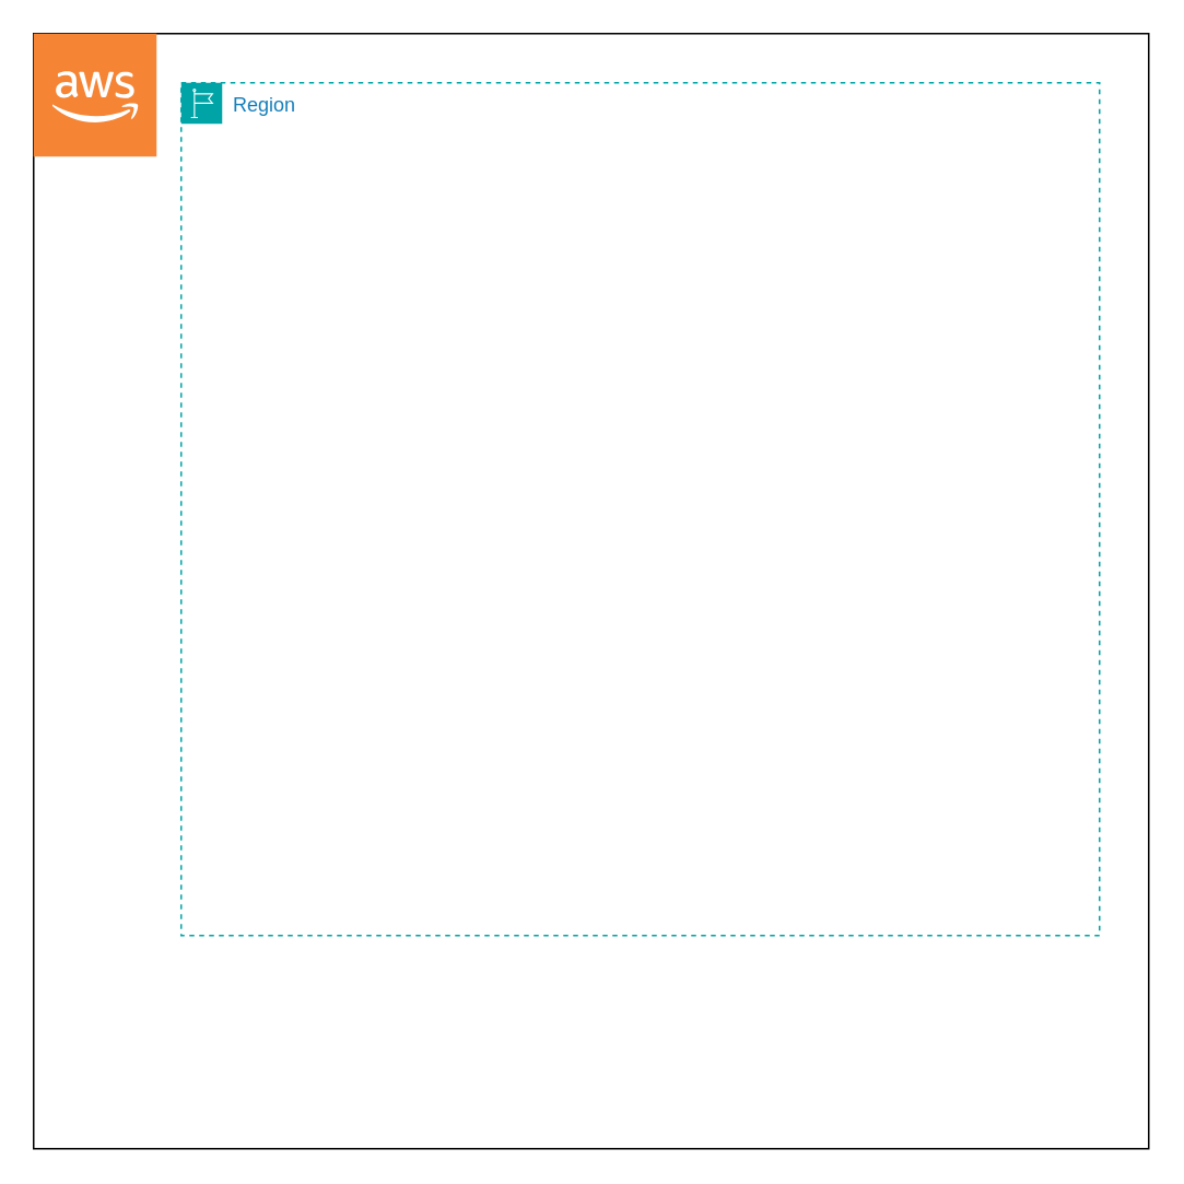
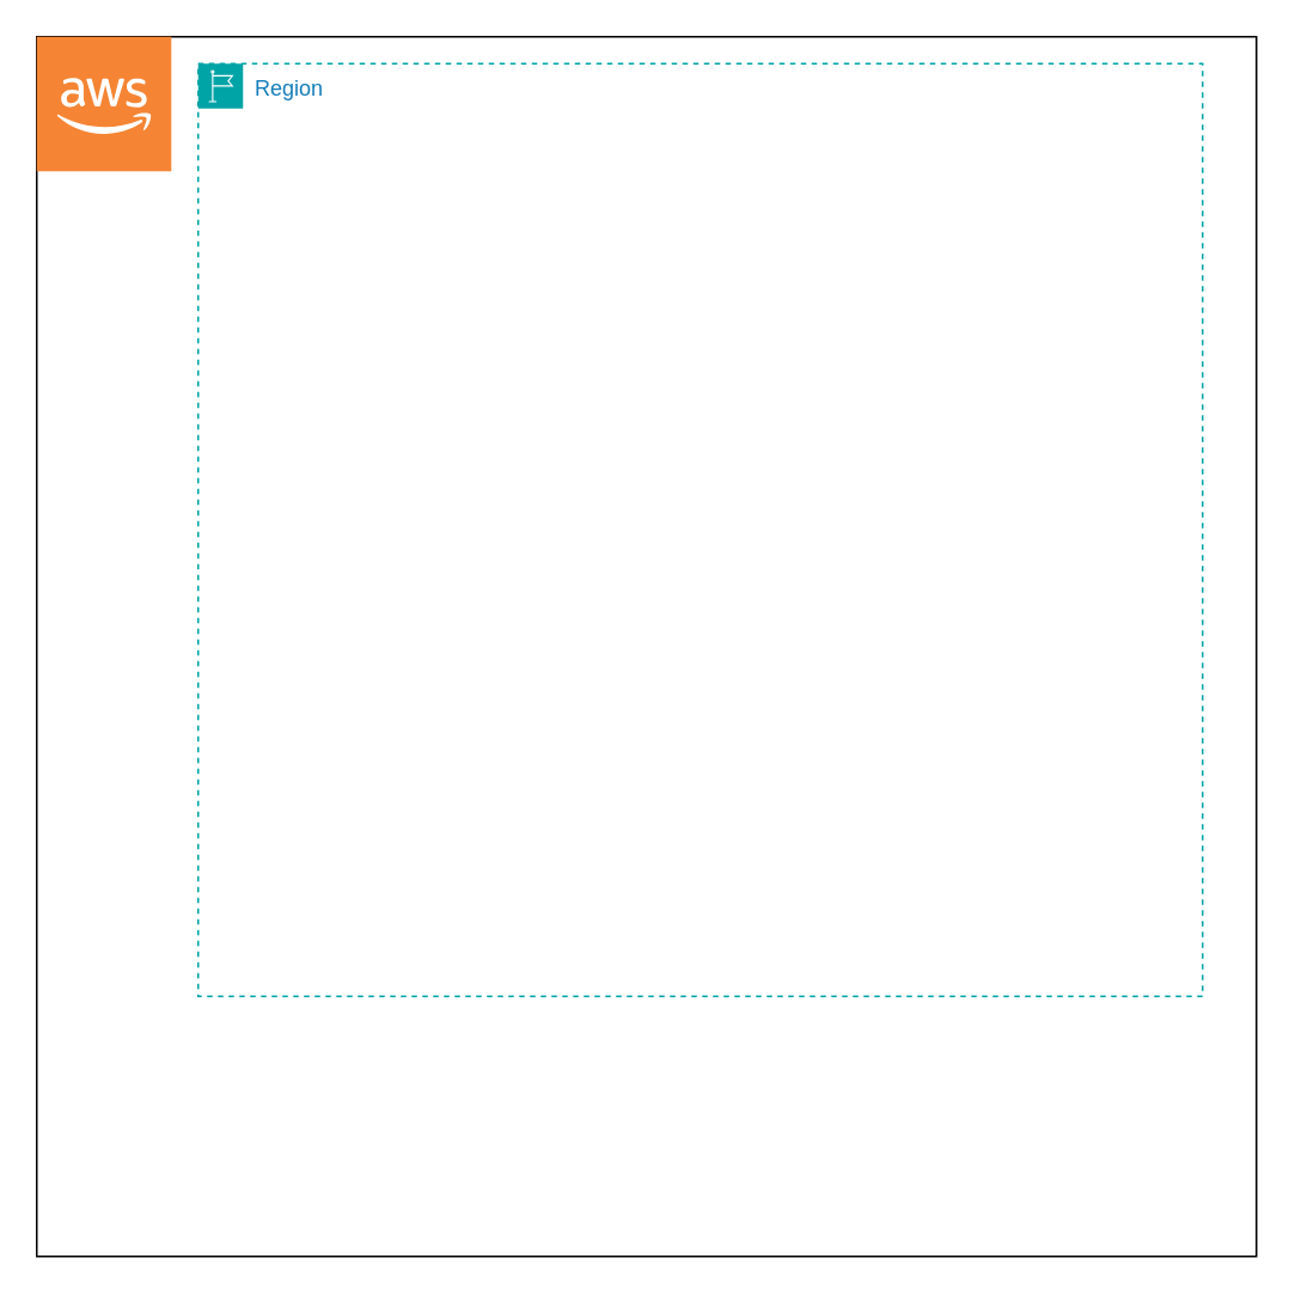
  <mxCell id="0" />
  <mxCell id="1" parent="0" />
  <mxCell id="2" value="" style="whiteSpace=wrap;html=1;aspect=fixed;" vertex="1" parent="1"><mxGeometry x="20" y="20" width="680" height="680" as="geometry" /></mxCell>
  <mxCell id="3" value="" style="outlineConnect=0;dashed=0;verticalLabelPosition=bottom;verticalAlign=top;align=center;html=1;shape=mxgraph.aws3.cloud_2;fillColor=#F58534;gradientColor=none;" vertex="1" parent="1"><mxGeometry x="20" y="20" width="75" height="75" as="geometry" /></mxCell>
- <mxCell id="4" value="Region" style="points=[[0,0],[0.25,0],[0.5,0],[0.75,0],[1,0],[1,0.25],[1,0.5],[1,0.75],[1,1],[0.75,1],[0.5,1],[0.25,1],[0,1],[0,0.75],[0,0.5],[0,0.25]];outlineConnect=0;gradientColor=none;html=1;whiteSpace=wrap;fontSize=12;fontStyle=0;container=1;pointerEvents=0;collapsible=0;recursiveResize=0;shape=mxgraph.aws4.group;grIcon=mxgraph.aws4.group_region;strokeColor=#00A4A6;fillColor=none;verticalAlign=top;align=left;spacingLeft=30;fontColor=#147EBA;dashed=1;" vertex="1" parent="1"><mxGeometry x="110" y="50" width="560" height="520" as="geometry" /></mxCell>
+ <mxCell id="4" value="Region" style="points=[[0,0],[0.25,0],[0.5,0],[0.75,0],[1,0],[1,0.25],[1,0.5],[1,0.75],[1,1],[0.75,1],[0.5,1],[0.25,1],[0,1],[0,0.75],[0,0.5],[0,0.25]];outlineConnect=0;gradientColor=none;html=1;whiteSpace=wrap;fontSize=12;fontStyle=0;container=1;pointerEvents=0;collapsible=0;recursiveResize=0;shape=mxgraph.aws4.group;grIcon=mxgraph.aws4.group_region;strokeColor=#00A4A6;fillColor=none;verticalAlign=top;align=left;spacingLeft=30;fontColor=#147EBA;dashed=1;" vertex="1" parent="1"><mxGeometry x="110" y="35" width="560" height="520" as="geometry" /></mxCell>
